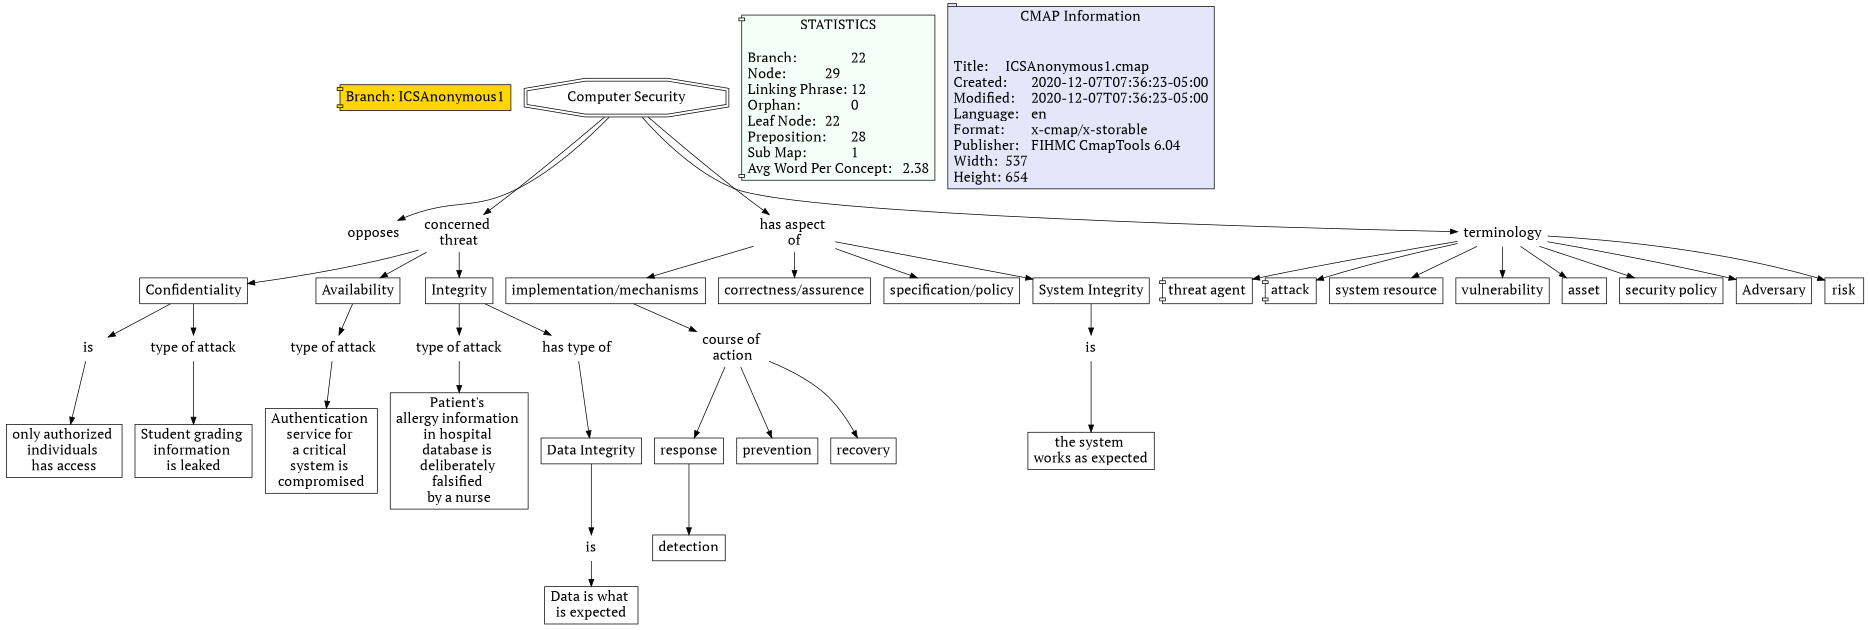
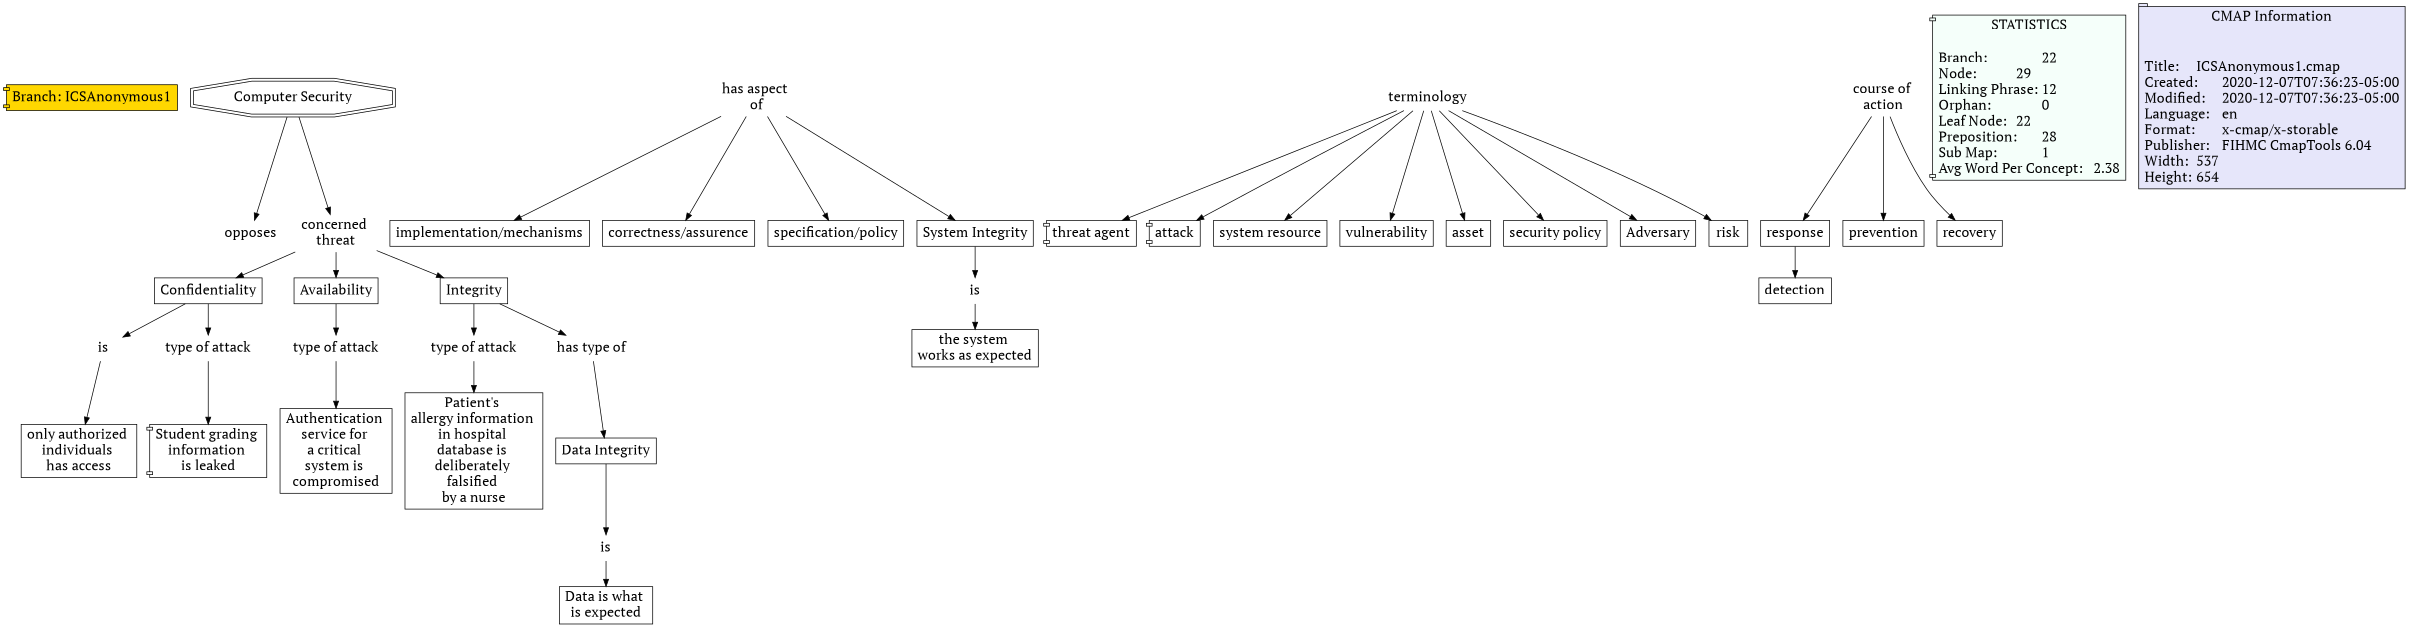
  digraph {
    fontname="PT Serif"
    node [fillcolor=white fontname="PT Serif" fontsize=20 shape=rect style=filled]
    edge [constraint=true fontname="PT Serif"]
    n1 [fillcolor=gold label="Branch: ICSAnonymous1" shape=component]
    n2 [label="Computer Security\n" shape=doubleoctagon]
    n3 [label=opposes shape=none fillcolor="" style=""]
    n4 [label="concerned \nthreat" shape=none fillcolor="" style=""]
    n5 [label="has aspect \nof" shape=none fillcolor="" style=""]
    n6 [label=terminology shape=none fillcolor="" style=""]
    n7 [label=Confidentiality]
    n8 [label=Availability]
    n9 [label=Integrity]
    n10 [label="implementation/mechanisms"]
    n11 [label="correctness/assurence"]
    n12 [label="specification/policy"]
    n13 [label="System Integrity\n"]
    n14 [label="threat agent\n" shape=component]
    n15 [label=attack shape=component]
    n16 [label="system resource\n"]
    n17 [label=vulnerability]
    n18 [label=asset]
    n19 [label="security policy\n"]
    n20 [label=Adversary]
    n21 [label=risk]
    n22 [label=is shape=none fillcolor="" style=""]
    n23 [label="only authorized \nindividuals \nhas access\n"]
    n24 [label="type of attack\n" shape=none fillcolor="" style=""]
    n25 [label="Patient's \nallergy information \nin hospital \ndatabase is \ndeliberately \nfalsified \nby a nurse\n"]
    n26 [label="type of attack\n" shape=none fillcolor="" style=""]
    n27 [label="type of attack\n" shape=none fillcolor="" style=""]
    n28 [label="has type of\n" shape=none fillcolor="" style=""]
-   n29 [label="Student grading \ninformation \nis leaked"]
+   n29 [label="Student grading \ninformation \nis leaked" shape=component]
    n30 [label="course of \naction" shape=none fillcolor="" style=""]
    n31 [label=response]
    n32 [label=prevention]
    n33 [label=recovery]
    n34 [label=detection]
    n35 [label="Data Integrity\n"]
    n36 [label=is shape=none fillcolor="" style=""]
    n37 [label=is shape=none fillcolor="" style=""]
    n38 [label="Data is what \nis expected\n"]
    n39 [label="the system \nworks as expected\n"]
    n40 [label="Authentication \nservice for \na critical \nsystem is \ncompromised"]
    n41 [Gsplines=true fillcolor="#F5FFFA" label="STATISTICS\n\lBranch:		22\lNode:		29\lLinking Phrase:	12\lOrphan:		0\lLeaf Node:	22\lPreposition:	28\lSub Map:		1\lAvg Word Per Concept:	2.38\l" shape=component]
    n42 [Gsplines=true fillcolor="#E6E6FA" label="CMAP Information\n\n\lTitle:	ICSAnonymous1.cmap\lCreated:	2020-12-07T07:36:23-05:00\lModified:	2020-12-07T07:36:23-05:00\lLanguage:	en\lFormat:	x-cmap/x-storable\lPublisher:	FIHMC CmapTools 6.04\lWidth:	537\lHeight:	654\l" shape=tab]
    n2 -> n3
    n2 -> n4
-   n2 -> n5
-   n2 -> n6
    n4 -> n7
    n4 -> n8
    n4 -> n9
    n5 -> n10
    n5 -> n11
    n5 -> n12
    n5 -> n13
    n6 -> n14
    n6 -> n15
    n6 -> n16
    n6 -> n17
    n6 -> n18
    n6 -> n19
    n6 -> n20
    n6 -> n21
    n7 -> n22
    n7 -> n26
    n8 -> n27
    n9 -> n24
    n9 -> n28
-   n10 -> n30
    n13 -> n37
    n22 -> n23
    n24 -> n25
    n26 -> n29
    n27 -> n40
    n28 -> n35
    n30 -> n31
    n30 -> n32
    n30 -> n33
    n31 -> n34
    n35 -> n36
    n36 -> n38
    n37 -> n39
  }
